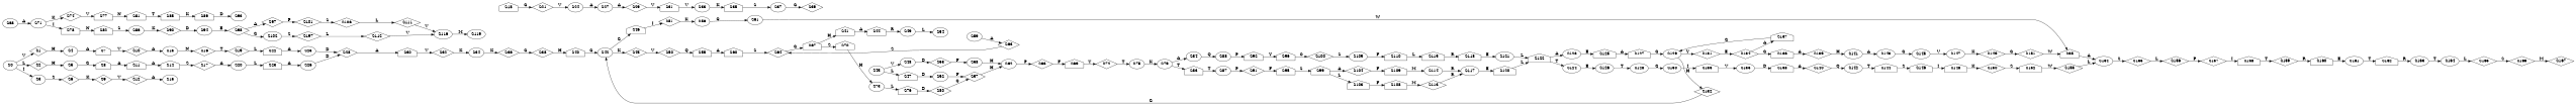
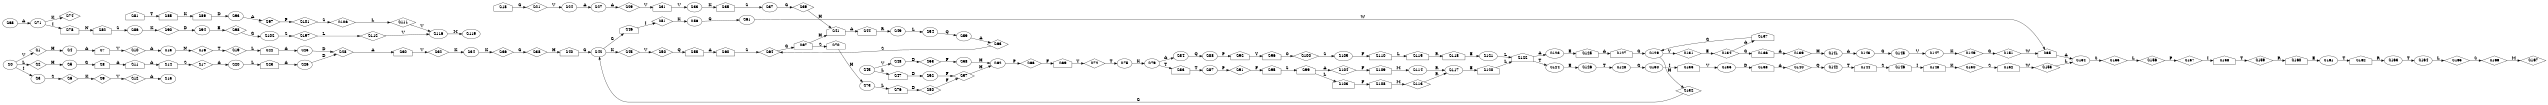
  strict digraph {
    rankdir=LR
    node [shape=ellipse]
    S1 [shape=diamond]
    S0
    S2 [shape=diamond]
    S3
    S4
    S5
    S6 [shape=diamond]
    S7 [shape=house]
    S8 [shape=house]
    S9 [shape=diamond]
    S10 [shape=diamond]
    S11 [shape=house]
    S12 [shape=diamond]
    S13
    S14 [shape=house]
    S15
    S16 [shape=diamond]
    S17 [shape=diamond]
    S19 [shape=diamond]
    S20
    S18 [shape=house]
    S21 [shape=diamond]
    S22 [shape=house]
    S23 [shape=house]
    S24
    S25
    S26
    S27
    S28 [shape=diamond]
    S29 [shape=diamond]
    S30 [shape=house]
    S31 [shape=house]
    S32 [shape=diamond]
    S33
    S34
    S35 [shape=house]
    S36 [shape=diamond]
    S37
    S38 [shape=diamond]
    S39 [shape=diamond]
    S40 [shape=house]
    S41 [shape=house]
    S42
    S44 [shape=house]
    S45 [shape=diamond]
    S46 [shape=house]
    S47 [shape=house]
    S43
    S48
    S49
    S50 [shape=diamond]
    S51 [shape=diamond]
    S52
    S53 [shape=diamond]
    S54
    S55 [shape=house]
    S56
    S57 [shape=diamond]
    S58
    S59
    S60 [shape=house]
    S61
    S62
    S63 [shape=diamond]
    S64 [shape=diamond]
    S65 [shape=house]
    S66 [shape=diamond]
    S67 [shape=house]
    S154
    S69 [shape=house]
    S70 [shape=house]
    S68
    S71
    S72 [shape=diamond]
    S73
    S74 [shape=diamond]
    S78 [shape=house]
    S75
    S76 [shape=house]
-   S77 [shape=house]
    S79
    S80 [shape=diamond]
    S81 [shape=house]
    S82 [shape=house]
    S83 [shape=house]
    S84
    S85 [shape=house]
    S86
    S87
    S88
    S89 [shape=house]
    S90 [shape=diamond]
    S91 [shape=diamond]
    S92 [shape=house]
    S93
    S94
    S95 [shape=house]
    S96 [shape=house]
    S97 [shape=diamond]
    S98 [shape=diamond]
    S99 [shape=house]
    S100 [shape=diamond]
    S101 [shape=diamond]
    S102
    S103 [shape=house]
    S104 [shape=diamond]
    S105
    S106 [shape=diamond]
    n109 [label=S197 shape=diamond]
    S108 [shape=house]
    S109 [shape=house]
    S110 [shape=house]
    S111 [shape=diamond]
    S112 [shape=diamond]
    S113 [shape=diamond]
    S114
    S115 [shape=house]
    S116
    S117
    S118 [shape=house]
    S119
    S120 [shape=house]
    S121
    S122 [shape=house]
    S123
    S124
    S125 [shape=house]
    S126
    S127 [shape=house]
    S128
    S129
    S130
    S131 [shape=diamond]
    S132 [shape=diamond]
    S133 [shape=house]
    S134 [shape=diamond]
    S135
    S136 [shape=house]
    S137 [shape=house]
    S138 [shape=house]
    S139 [shape=diamond]
    S140 [shape=diamond]
    S141
    S142
    S143
    S144 [shape=house]
    S145
    S146 [shape=house]
    S147
    S148 [shape=house]
    S149 [shape=diamond]
    S150 [shape=diamond]
    S151 [shape=diamond]
    S152 [shape=house]
    S153 [shape=diamond]
    S155 [shape=diamond]
    S156 [shape=diamond]
    S157 [shape=diamond]
    S158 [shape=house]
    S159 [shape=diamond]
    S160 [shape=house]
    S161
    S162 [shape=house]
    S163
    S164
    S165 [shape=diamond]
    S166 [shape=diamond]
    S167 [shape=diamond]
    S1 -> S4 [label=H]
    S0 -> S1 [label=V]
    S0 -> S2 [label=L]
    S0 -> S3 [label=I]
    S2 -> S5 [label=H]
    S3 -> S6 [label=S]
    S4 -> S7 [label=A]
    S5 -> S8 [label=G]
    S6 -> S9 [label=K]
    S7 -> S10 [label=V]
    S8 -> S11 [label=A]
    S9 -> S12 [label=V]
    S10 -> S13 [label=A]
    S11 -> S14 [label=A]
    S12 -> S15 [label=A]
    S13 -> S16 [label=N]
    S14 -> S17 [label=S]
    S16 -> S19 [label=T]
    S17 -> S20 [label=A]
    S19 -> S22 [label=L]
    S20 -> S23 [label=L]
    S18 -> S21 [label=G]
    S21 -> S24 [label=V]
    S22 -> S25 [label=A]
    S23 -> S26 [label=A]
    S24 -> S27 [label=A]
    S25 -> S28 [label=D]
    S26 -> S28 [label=D]
    S27 -> S29 [label=A]
    S28 -> S30 [label=A]
    S29 -> S31 [label=V]
    S30 -> S32 [label=V]
    S31 -> S33 [label=V]
    S32 -> S34 [label=K]
    S33 -> S35 [label=K]
    S34 -> S36 [label=K]
    S35 -> S37 [label=S]
    S36 -> S38 [label=G]
    S37 -> S39 [label=G]
    S38 -> S40 [label=H]
+   S39 -> S41 [label=H]
    S40 -> S42 [label=G]
    S41 -> S44 [label=A]
    S42 -> S45 [label=K]
    S42 -> S46 [label=G]
    S44 -> S49 [label=R]
    S45 -> S50 [label=V]
    S46 -> S51 [label=I]
    S47 -> S52 [label=D]
    S43 -> S47 [label=L]
    S43 -> S48 [label=V]
    S48 -> S53 [label=D]
    S49 -> S54 [label=L]
    S50 -> S55 [label=Q]
    S51 -> S56 [label=K]
    S52 -> S57 [label=F]
    S53 -> S58 [label=F]
+   S54 -> S59 [label=Q]
    S55 -> S60 [label=A]
    S56 -> S61 [label=G]
    S57 -> S62 [label=H]
    S58 -> S62 [label=H]
    S59 -> S63 [label=A]
    S60 -> S64 [label=S]
    S61 -> S65 [label=W]
    S62 -> S66 [label=P]
    S63 -> S64 [label=S]
    S64 -> S67 [label=G]
    S65 -> S154 [label=A]
    S66 -> S69 [label=F]
    S67 -> S41 [label=H]
    S67 -> S70 [label=S]
    S154 -> S155 [label=S]
    S69 -> S72 [label=Y]
    S70 -> S73 [label=H]
    S68 -> S71 [label=A]
    S71 -> S74 [label=K]
    S71 -> S78 [label=I]
    S72 -> S75 [label=T]
    S73 -> S76 [label=L]
-   S74 -> S77 [label=V]
    S78 -> S82 [label=N]
    S75 -> S79 [label=K]
    S76 -> S80 [label=D]
-   S77 -> S81 [label=N]
    S79 -> S83 [label=T]
    S79 -> S84 [label=A]
-   S80 -> S57 [label=G]
+   S80 -> S57 [label=F]
    S81 -> S85 [label=T]
    S82 -> S86 [label=S]
    S83 -> S87 [label=T]
    S84 -> S88 [label=Q]
    S85 -> S89 [label=K]
    S86 -> S90 [label=K]
    S87 -> S91 [label=P]
    S88 -> S92 [label=P]
    S89 -> S93 [label=D]
    S90 -> S94 [label=D]
    S91 -> S95 [label=F]
    S92 -> S96 [label=Y]
-   S98 -> S97 [label=A]
+   S93 -> S97 [label=A]
    S94 -> S98 [label=E]
    S95 -> S99 [label=S]
    S96 -> S100 [label=C]
    S97 -> S101 [label=P]
    S98 -> S102 [label=G]
    S99 -> S103 [label=L]
    S99 -> S104 [label=A]
    S100 -> S105 [label=S]
    S101 -> S106 [label=S]
    S102 -> n109 [label=S]
    S103 -> S108 [label=F]
    S104 -> S109 [label=F]
    S105 -> S110 [label=F]
    S106 -> S111 [label=L]
    n109 -> S112 [label=L]
    S108 -> S113 [label=M]
    S109 -> S114 [label=M]
    S110 -> S115 [label=L]
    S111 -> S116 [label=V]
    S112 -> S116 [label=V]
    S113 -> S117 [label=R]
    S114 -> S117 [label=R]
    S115 -> S118 [label=R]
    S116 -> S119 [label=M]
    S117 -> S120 [label=E]
    S118 -> S121 [label=E]
    S120 -> S122 [label=L]
    S121 -> S122 [label=L]
    S122 -> S123 [label=A]
    S122 -> S124 [label=T]
    S123 -> S125 [label=E]
    S124 -> S126 [label=E]
    S125 -> S127 [label=A]
    S126 -> S128 [label=T]
    S127 -> S129 [label=G]
    S128 -> S130 [label=G]
    S129 -> S131 [label=Y]
    S129 -> S132 [label=H]
    S130 -> S133 [label=I]
    S131 -> S134 [label=E]
    S132 -> S42 [label=G]
    S133 -> S135 [label=V]
    S134 -> S136 [label=G]
    S134 -> S137 [label=A]
    S135 -> S138 [label=D]
    S136 -> S139 [label=A]
    S137 -> S129 [label=G]
    S138 -> S140 [label=A]
    S139 -> S141 [label=H]
    S140 -> S142 [label=Q]
    S141 -> S143 [label=A]
    S142 -> S144 [label=T]
    S143 -> S145 [label=G]
    S144 -> S146 [label=S]
    S145 -> S147 [label=V]
    S146 -> S148 [label=I]
    S147 -> S149 [label=K]
    S148 -> S150 [label=K]
    S149 -> S151 [label=G]
    S150 -> S152 [label=S]
    S151 -> S65 [label=W]
    S152 -> S153 [label=W]
    S153 -> S154 [label=L]
    S155 -> S156 [label=L]
    S156 -> S157 [label=P]
    S157 -> S158 [label=I]
    S158 -> S159 [label=T]
    S159 -> S160 [label=R]
    S160 -> S161 [label=E]
    S161 -> S162 [label=T]
    S162 -> S163 [label=R]
    S163 -> S164 [label=T]
    S164 -> S165 [label=L]
    S165 -> S166 [label=S]
    S166 -> S167 [label=M]
  }
